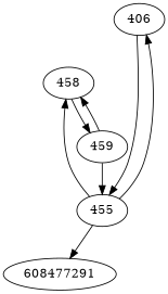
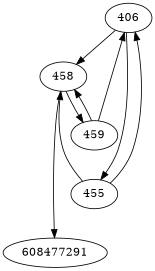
  strict digraph {
    n1 [label=406]
    458
    455
    459
    608477291
+   n1 -> 458
    n1 -> 455
    458 -> 459
-   455 -> 608477291
+   458 -> 608477291
    455 -> n1
    455 -> 458
    459 -> 458
-   459 -> 455
+   459 -> n1
  }
